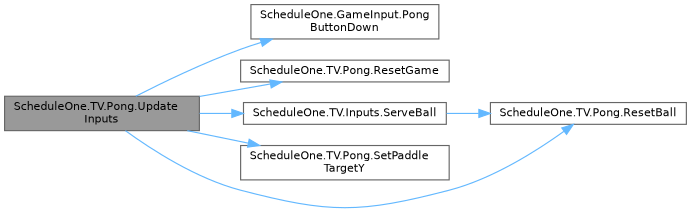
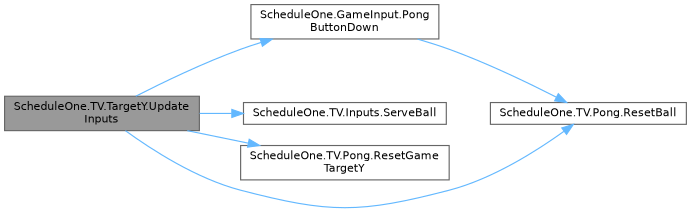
  digraph {
    rankdir=LR
    node [color=grey40 fillcolor=white fontname=Helvetica fontsize=10 shape=box style=filled]
    edge [color=steelblue1 fontname=Helvetica fontsize=10 labelfontname=Helvetica labelfontsize=10 style=solid]
-   n1 [color=gray40 fillcolor=grey60 fontcolor=black height=0.2 label="ScheduleOne.TV.Pong.Update\lInputs" width=0.4]
+   n1 [color=gray40 fillcolor=grey60 fontcolor=black height=0.2 label="ScheduleOne.TV.TargetY.Update\lInputs" width=0.4]
    n2 [height=0.2 label="ScheduleOne.GameInput.Pong\lButtonDown" width=0.4]
-   n3 [height=0.2 label="ScheduleOne.TV.Pong.ResetGame" width=0.4]
    n4 [height=0.2 label="ScheduleOne.TV.Inputs.ServeBall" width=0.4]
-   n5 [height=0.2 label="ScheduleOne.TV.Pong.SetPaddle\lTargetY" width=0.4]
+   n5 [height=0.2 label="ScheduleOne.TV.Pong.ResetGame\lTargetY" width=0.4]
    n6 [height=0.2 label="ScheduleOne.TV.Pong.ResetBall" width=0.4]
    n1 -> n2
-   n1 -> n3
    n1 -> n4
    n1 -> n5
    n1 -> n6
-   n4 -> n6
+   n2 -> n6
  }
